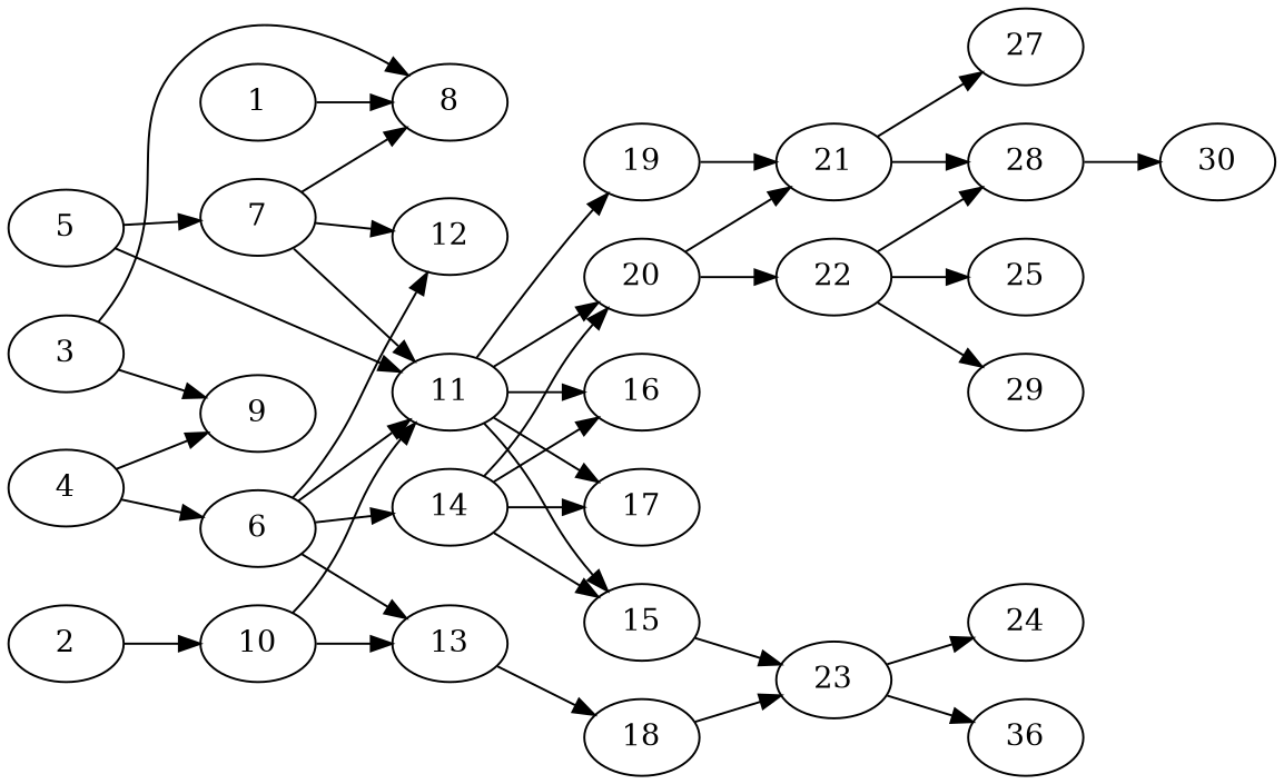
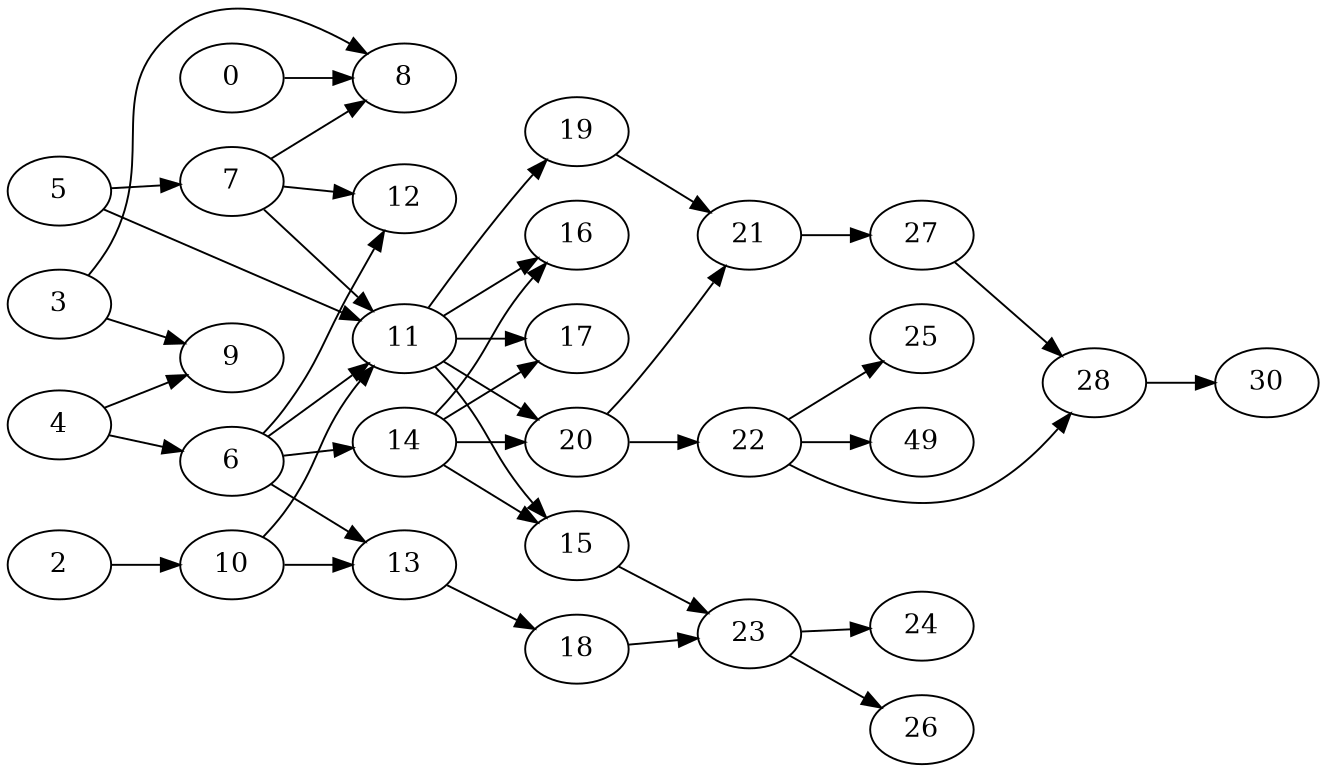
  digraph {
    rankdir=LR
    node [alpha=0.13]
-   1 [alpha=0.03 expect_size=47822848]
+   1 [alpha=0.03 expect_size=47822848 label=0]
    8 [alpha=0.16 expect_size=24339456]
    2 [alpha=0.01 expect_size=14252032]
    10 [alpha=0.03 expect_size=9863168]
    11 [expect_size=19785728]
    13 [alpha=0.15 expect_size=30192640]
    15 [alpha=0.00 expect_size=27440128]
    16 [alpha=0.16 expect_size=50381824]
    17 [alpha=0.07 expect_size=31411200]
    19 [alpha=0.09 expect_size=25901056]
    20 [alpha=0.07 expect_size=36576256]
    18 [alpha=0.12 expect_size=35352576]
    3 [alpha=0.05 expect_size=24747008]
    9 [alpha=0.05 expect_size=13353984]
    4 [expect_size=32659456]
    6 [alpha=0.12 expect_size=42889216]
    12 [alpha=0.00 expect_size=27490304]
    14 [expect_size=42851328]
    5 [alpha=0.10 expect_size=6621184]
    7 [alpha=0.02 expect_size=48607232]
    23 [expect_size=27034624]
    21 [alpha=0.04 expect_size=42507264]
    22 [alpha=0.04 expect_size=26258432]
    24 [expect_size=16222208]
-   26 [alpha=0.10 expect_size=46594048 label=36]
+   26 [alpha=0.10 expect_size=46594048]
    27 [alpha=0.06 expect_size=37469184]
    28 [alpha=0.09 expect_size=7962624]
    25 [alpha=0.14 expect_size=45864960]
-   29 [alpha=0.16 expect_size=35712000]
+   29 [alpha=0.16 expect_size=35712000 label=49]
    30 [alpha=0.04 expect_size=9513984]
    1 -> 8
    2 -> 10
    10 -> 11
    10 -> 13
    11 -> 15
    11 -> 16
    11 -> 17
    11 -> 19
    11 -> 20
    13 -> 18
    15 -> 23
    19 -> 21
    20 -> 21
    20 -> 22
    18 -> 23
    3 -> 8
    3 -> 9
    4 -> 9
    4 -> 6
    6 -> 11
    6 -> 13
    6 -> 12
    6 -> 14
    14 -> 15
    14 -> 16
    14 -> 17
    14 -> 20
    5 -> 11
    5 -> 7
    7 -> 8
    7 -> 11
    7 -> 12
    23 -> 24
    23 -> 26
    21 -> 27
-   21 -> 28
+   27 -> 28
    22 -> 28
    22 -> 25
    22 -> 29
    28 -> 30
  }
